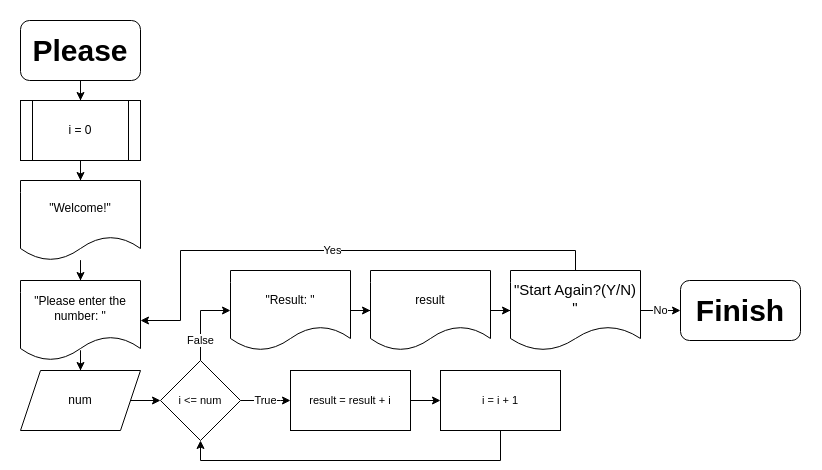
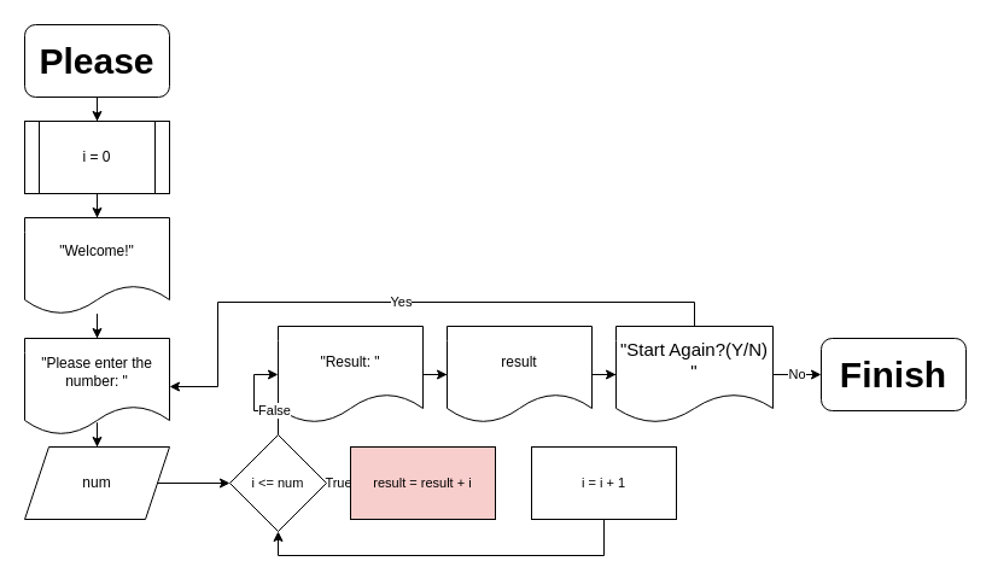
  <mxCell id="0" />
  <mxCell id="1" parent="0" />
  <mxCell id="2" value="" style="edgeStyle=orthogonalEdgeStyle;rounded=0;orthogonalLoop=1;jettySize=auto;html=1;" edge="1" parent="1" source="3" target="11"><mxGeometry relative="1" as="geometry" /></mxCell>
  <mxCell id="3" value="&lt;b&gt;&lt;font style=&quot;font-size: 30px;&quot;&gt;Please&lt;/font&gt;&lt;/b&gt;" style="rounded=1;whiteSpace=wrap;html=1;" parent="1" vertex="1"><mxGeometry x="20" y="20" width="120" height="60" as="geometry" /></mxCell>
  <mxCell id="4" style="edgeStyle=orthogonalEdgeStyle;rounded=0;orthogonalLoop=1;jettySize=auto;html=1;entryX=0.5;entryY=0;entryDx=0;entryDy=0;fontSize=11;" edge="1" parent="1" source="5" target="7"><mxGeometry relative="1" as="geometry" /></mxCell>
  <mxCell id="5" value="&quot;Welcome!&quot;" style="shape=document;whiteSpace=wrap;html=1;boundedLbl=1;rounded=1;" vertex="1" parent="1"><mxGeometry x="20" y="180" width="120" height="80" as="geometry" /></mxCell>
  <mxCell id="6" value="" style="edgeStyle=orthogonalEdgeStyle;rounded=0;orthogonalLoop=1;jettySize=auto;html=1;" edge="1" parent="1" source="7" target="9"><mxGeometry relative="1" as="geometry" /></mxCell>
  <mxCell id="7" value="&quot;Please enter the number: &quot;" style="shape=document;whiteSpace=wrap;html=1;boundedLbl=1;rounded=1;" vertex="1" parent="1"><mxGeometry x="20" y="280" width="120" height="80" as="geometry" /></mxCell>
  <mxCell id="8" style="edgeStyle=orthogonalEdgeStyle;rounded=0;orthogonalLoop=1;jettySize=auto;html=1;exitX=1;exitY=0.5;exitDx=0;exitDy=0;entryX=0;entryY=0.5;entryDx=0;entryDy=0;fontSize=11;" edge="1" parent="1" source="9" target="21"><mxGeometry relative="1" as="geometry" /></mxCell>
  <mxCell id="9" value="num" style="shape=parallelogram;perimeter=parallelogramPerimeter;whiteSpace=wrap;html=1;fixedSize=1;rounded=0;" vertex="1" parent="1"><mxGeometry x="20" y="370" width="120" height="60" as="geometry" /></mxCell>
  <mxCell id="10" style="edgeStyle=orthogonalEdgeStyle;rounded=0;orthogonalLoop=1;jettySize=auto;html=1;" edge="1" parent="1" source="11" target="5"><mxGeometry relative="1" as="geometry" /></mxCell>
  <mxCell id="11" value="i = 0" style="shape=process;whiteSpace=wrap;html=1;backgroundOutline=1;" vertex="1" parent="1"><mxGeometry x="20" y="100" width="120" height="60" as="geometry" /></mxCell>
  <mxCell id="12" value="" style="edgeStyle=orthogonalEdgeStyle;rounded=0;orthogonalLoop=1;jettySize=auto;html=1;fontSize=15;" edge="1" parent="1" source="13" target="15"><mxGeometry relative="1" as="geometry" /></mxCell>
  <mxCell id="13" value="&lt;span style=&quot;font-size: 12px;&quot;&gt;&quot;Result: &quot;&lt;/span&gt;" style="shape=document;whiteSpace=wrap;html=1;boundedLbl=1;fontSize=15;" vertex="1" parent="1"><mxGeometry x="230" y="270" width="120" height="80" as="geometry" /></mxCell>
  <mxCell id="14" value="" style="edgeStyle=orthogonalEdgeStyle;rounded=0;orthogonalLoop=1;jettySize=auto;html=1;fontSize=11;" edge="1" parent="1" source="15" target="18"><mxGeometry relative="1" as="geometry" /></mxCell>
  <mxCell id="15" value="&lt;span style=&quot;font-size: 12px;&quot;&gt;result&lt;br&gt;&lt;/span&gt;" style="shape=document;whiteSpace=wrap;html=1;boundedLbl=1;fontSize=15;" vertex="1" parent="1"><mxGeometry x="370" y="270" width="120" height="80" as="geometry" /></mxCell>
  <mxCell id="16" value="Yes" style="edgeStyle=orthogonalEdgeStyle;rounded=0;sketch=0;orthogonalLoop=1;jettySize=auto;html=1;exitX=0.5;exitY=0;exitDx=0;exitDy=0;entryX=1;entryY=0.5;entryDx=0;entryDy=0;fontSize=11;" edge="1" parent="1" source="18" target="7"><mxGeometry relative="1" as="geometry"><Array as="points"><mxPoint x="575" y="250" /><mxPoint x="180" y="250" /><mxPoint x="180" y="320" /></Array></mxGeometry></mxCell>
  <mxCell id="17" value="No" style="edgeStyle=orthogonalEdgeStyle;rounded=0;sketch=0;orthogonalLoop=1;jettySize=auto;html=1;fontSize=11;" edge="1" parent="1" source="18" target="26"><mxGeometry relative="1" as="geometry" /></mxCell>
  <mxCell id="18" value="&quot;Start Again?(Y/N) &quot;" style="shape=document;whiteSpace=wrap;html=1;boundedLbl=1;fontSize=15;" vertex="1" parent="1"><mxGeometry x="510" y="270" width="130" height="80" as="geometry" /></mxCell>
  <mxCell id="19" value="True" style="edgeStyle=orthogonalEdgeStyle;rounded=0;orthogonalLoop=1;jettySize=auto;html=1;fontSize=11;sketch=0;" edge="1" parent="1" source="21" target="23"><mxGeometry relative="1" as="geometry"><Array as="points"><mxPoint x="280" y="400" /><mxPoint x="280" y="400" /></Array></mxGeometry></mxCell>
  <mxCell id="20" value="False" style="edgeStyle=orthogonalEdgeStyle;rounded=0;sketch=0;orthogonalLoop=1;jettySize=auto;html=1;exitX=0.5;exitY=0;exitDx=0;exitDy=0;entryX=0;entryY=0.5;entryDx=0;entryDy=0;fontSize=11;" edge="1" parent="1" source="21" target="13"><mxGeometry x="-0.5" relative="1" as="geometry"><mxPoint as="offset" /></mxGeometry></mxCell>
- <mxCell id="21" value="i &amp;lt;= num" style="rhombus;whiteSpace=wrap;html=1;rounded=0;fontSize=11;" vertex="1" parent="1"><mxGeometry x="160" y="360" width="80" height="80" as="geometry" /></mxCell>
- <mxCell id="22" value="" style="edgeStyle=orthogonalEdgeStyle;rounded=0;sketch=0;orthogonalLoop=1;jettySize=auto;html=1;fontSize=11;" edge="1" parent="1" source="23" target="25"><mxGeometry relative="1" as="geometry" /></mxCell>
- <mxCell id="23" value="result = result + i" style="rounded=0;whiteSpace=wrap;html=1;fontSize=11;" vertex="1" parent="1"><mxGeometry x="290" y="370" width="120" height="60" as="geometry" /></mxCell>
+ <mxCell id="21" value="i &amp;lt;= num" style="rhombus;whiteSpace=wrap;html=1;rounded=0;fontSize=11;" vertex="1" parent="1"><mxGeometry x="190" y="360" width="80" height="80" as="geometry" /></mxCell>
+ <mxCell id="23" value="result = result + i" style="rounded=0;whiteSpace=wrap;html=1;fontSize=11;fillColor=#f8cecc;" vertex="1" parent="1"><mxGeometry x="290" y="370" width="120" height="60" as="geometry" /></mxCell>
  <mxCell id="24" style="edgeStyle=orthogonalEdgeStyle;rounded=0;sketch=0;orthogonalLoop=1;jettySize=auto;html=1;exitX=0.5;exitY=1;exitDx=0;exitDy=0;entryX=0.5;entryY=1;entryDx=0;entryDy=0;fontSize=11;" edge="1" parent="1" source="25" target="21"><mxGeometry relative="1" as="geometry" /></mxCell>
  <mxCell id="25" value="i = i + 1" style="whiteSpace=wrap;html=1;fontSize=11;rounded=0;" vertex="1" parent="1"><mxGeometry x="440" y="370" width="120" height="60" as="geometry" /></mxCell>
  <mxCell id="26" value="&lt;b&gt;&lt;font style=&quot;font-size: 30px;&quot;&gt;Finish&lt;/font&gt;&lt;/b&gt;" style="rounded=1;whiteSpace=wrap;html=1;fontSize=15;" vertex="1" parent="1"><mxGeometry x="680" y="280" width="120" height="60" as="geometry" /></mxCell>
